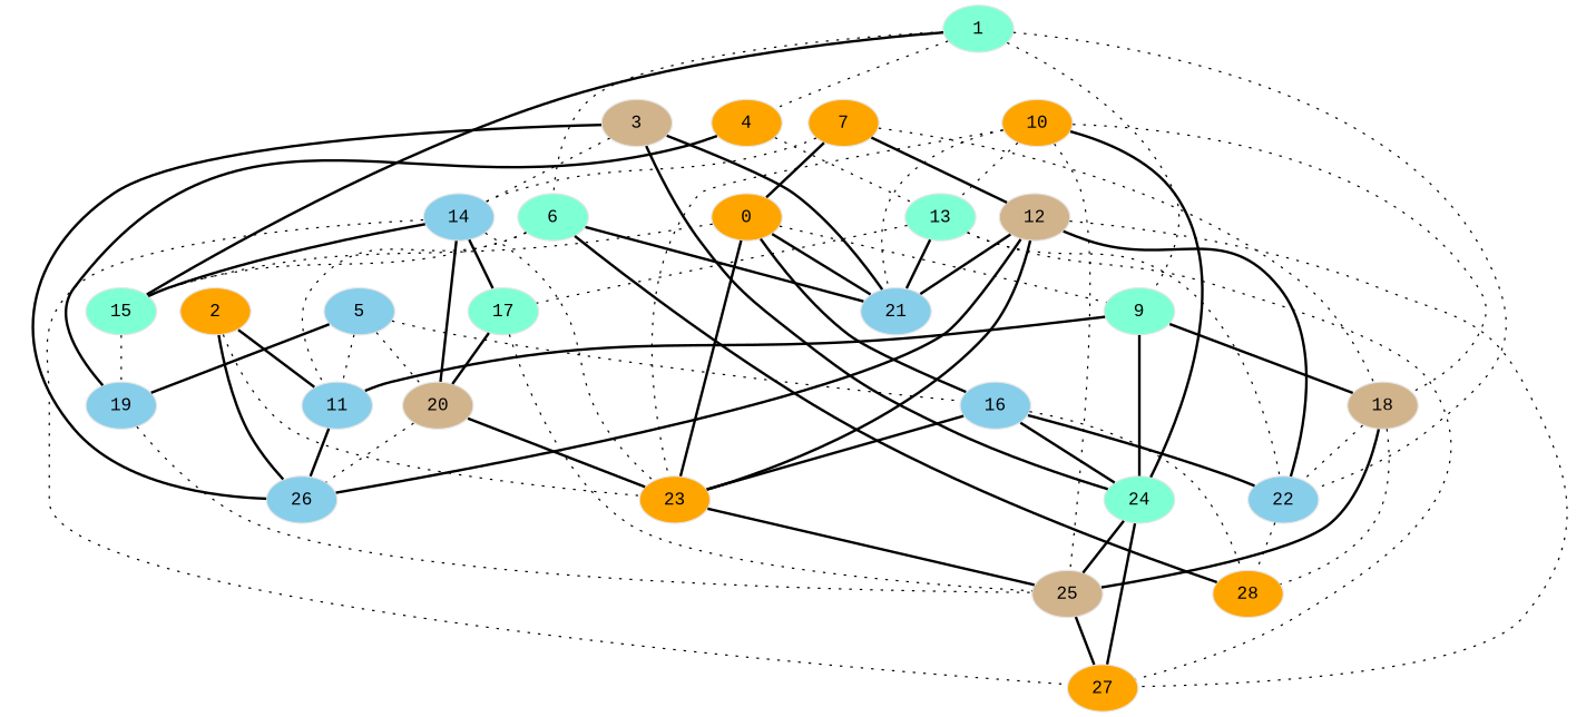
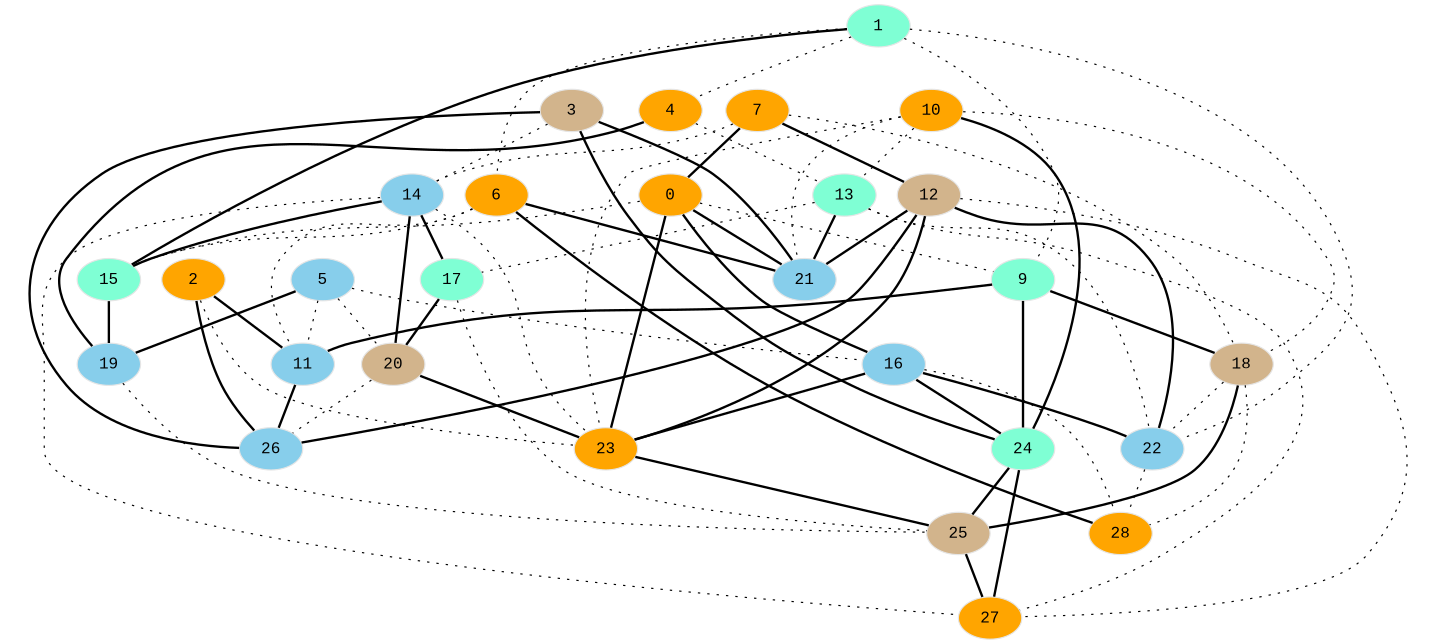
  graph {
    fontname="Liberation Mono"
    node [color=gray90 fillcolor=orange fontname="Liberation Mono" style=filled]
    edge [fontname="Liberation Mono" style=bold weight=1.0]
    1 [fillcolor=aquamarine]
    4
-   6 [fillcolor=aquamarine]
+   6
    9 [fillcolor=aquamarine]
    15 [fillcolor=aquamarine]
    22 [fillcolor=skyblue]
    13 [fillcolor=aquamarine]
    19 [fillcolor=skyblue]
    11 [fillcolor=skyblue]
    21 [fillcolor=skyblue]
    28
    24 [fillcolor=aquamarine]
    18 [fillcolor=tan]
    2
    23
    26 [fillcolor=skyblue]
    25 [fillcolor=tan]
    3 [fillcolor=tan]
    14 [fillcolor=skyblue]
    20 [fillcolor=tan]
    27
    17 [fillcolor=aquamarine]
    5 [fillcolor=skyblue]
    16 [fillcolor=skyblue]
    7
    n26 [label=0]
    12 [fillcolor=tan]
    10
    1 -- 4 [style=dotted]
    1 -- 6 [style=dotted]
    1 -- 9 [style=dotted weight=2.0]
    1 -- 15
    1 -- 22 [style=dotted]
    4 -- 13 [style=dotted]
    4 -- 19 [weight=2.0]
    6 -- 15 [style=dotted]
    6 -- 11 [style=dotted weight=2.0]
    6 -- 21
    6 -- 28
    9 -- 11
    9 -- 24
    9 -- 18
-   15 -- 19 [style=dotted weight=2.0]
+   15 -- 19 [weight=2.0]
    22 -- 28 [style=dotted]
    13 -- 22 [style=dotted]
    13 -- 21
    13 -- 27 [style=dotted]
    13 -- 17 [style=dotted]
    19 -- 25 [style=dotted]
    11 -- 26
    24 -- 25
    24 -- 27
    18 -- 22 [style=dotted]
    18 -- 28 [style=dotted]
    18 -- 25
    2 -- 11
    2 -- 23 [style=dotted]
    2 -- 26 [weight=2.0]
    23 -- 25
    25 -- 27 [weight=2.0]
    3 -- 21
    3 -- 24
    3 -- 26
    3 -- 14 [style=dotted]
    14 -- 15
    14 -- 23 [style=dotted]
    14 -- 20
    14 -- 27 [style=dotted]
    14 -- 17 [weight=2.0]
    20 -- 23
    20 -- 26 [style=dotted]
    17 -- 25 [style=dotted]
    17 -- 20 [weight=2.0]
    5 -- 19
    5 -- 11 [style=dotted]
    5 -- 20 [style=dotted]
    5 -- 16 [style=dotted]
    16 -- 22
    16 -- 28 [style=dotted]
    16 -- 24
    16 -- 23
    7 -- 18 [style=dotted]
    7 -- 14 [style=dotted]
    7 -- n26
    7 -- 12
    n26 -- 9 [style=dotted]
    n26 -- 15 [style=dotted]
    n26 -- 21
    n26 -- 23
    n26 -- 16
    12 -- 22
    12 -- 21
    12 -- 23
    12 -- 26
    12 -- 27 [style=dotted]
    10 -- 13 [style=dotted]
    10 -- 21 [style=dotted]
    10 -- 24
    10 -- 18 [style=dotted]
    10 -- 23 [style=dotted]
-   10 -- 25 [style=dotted]
  }
